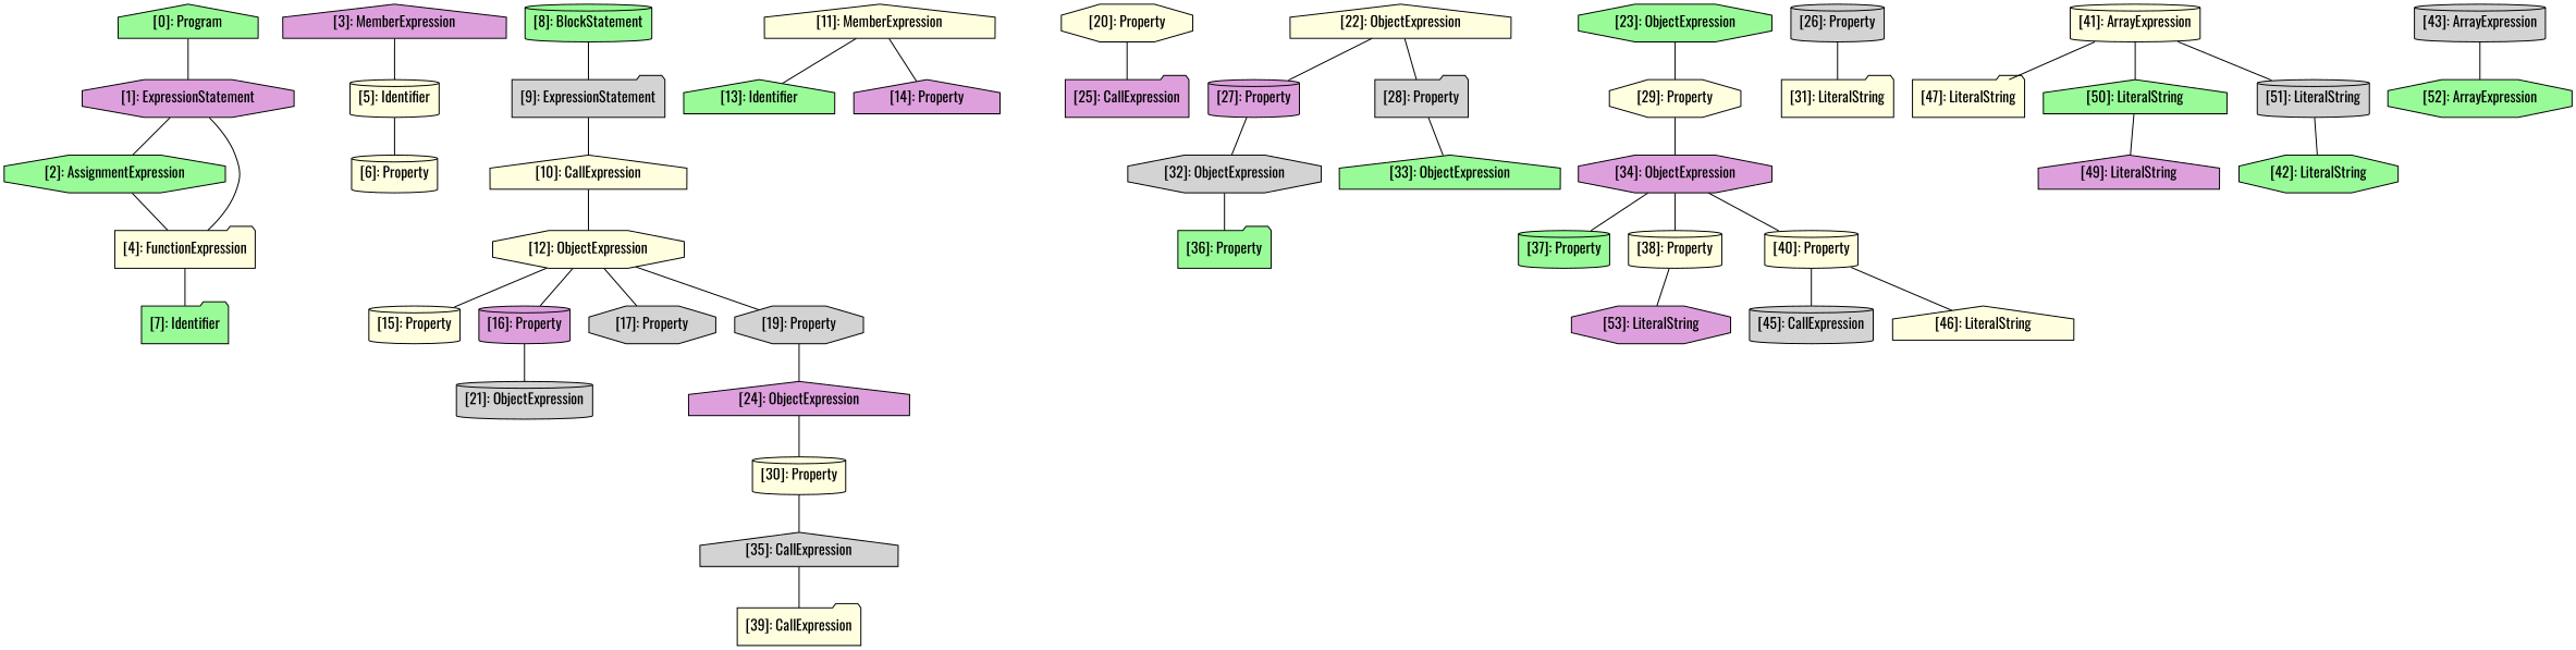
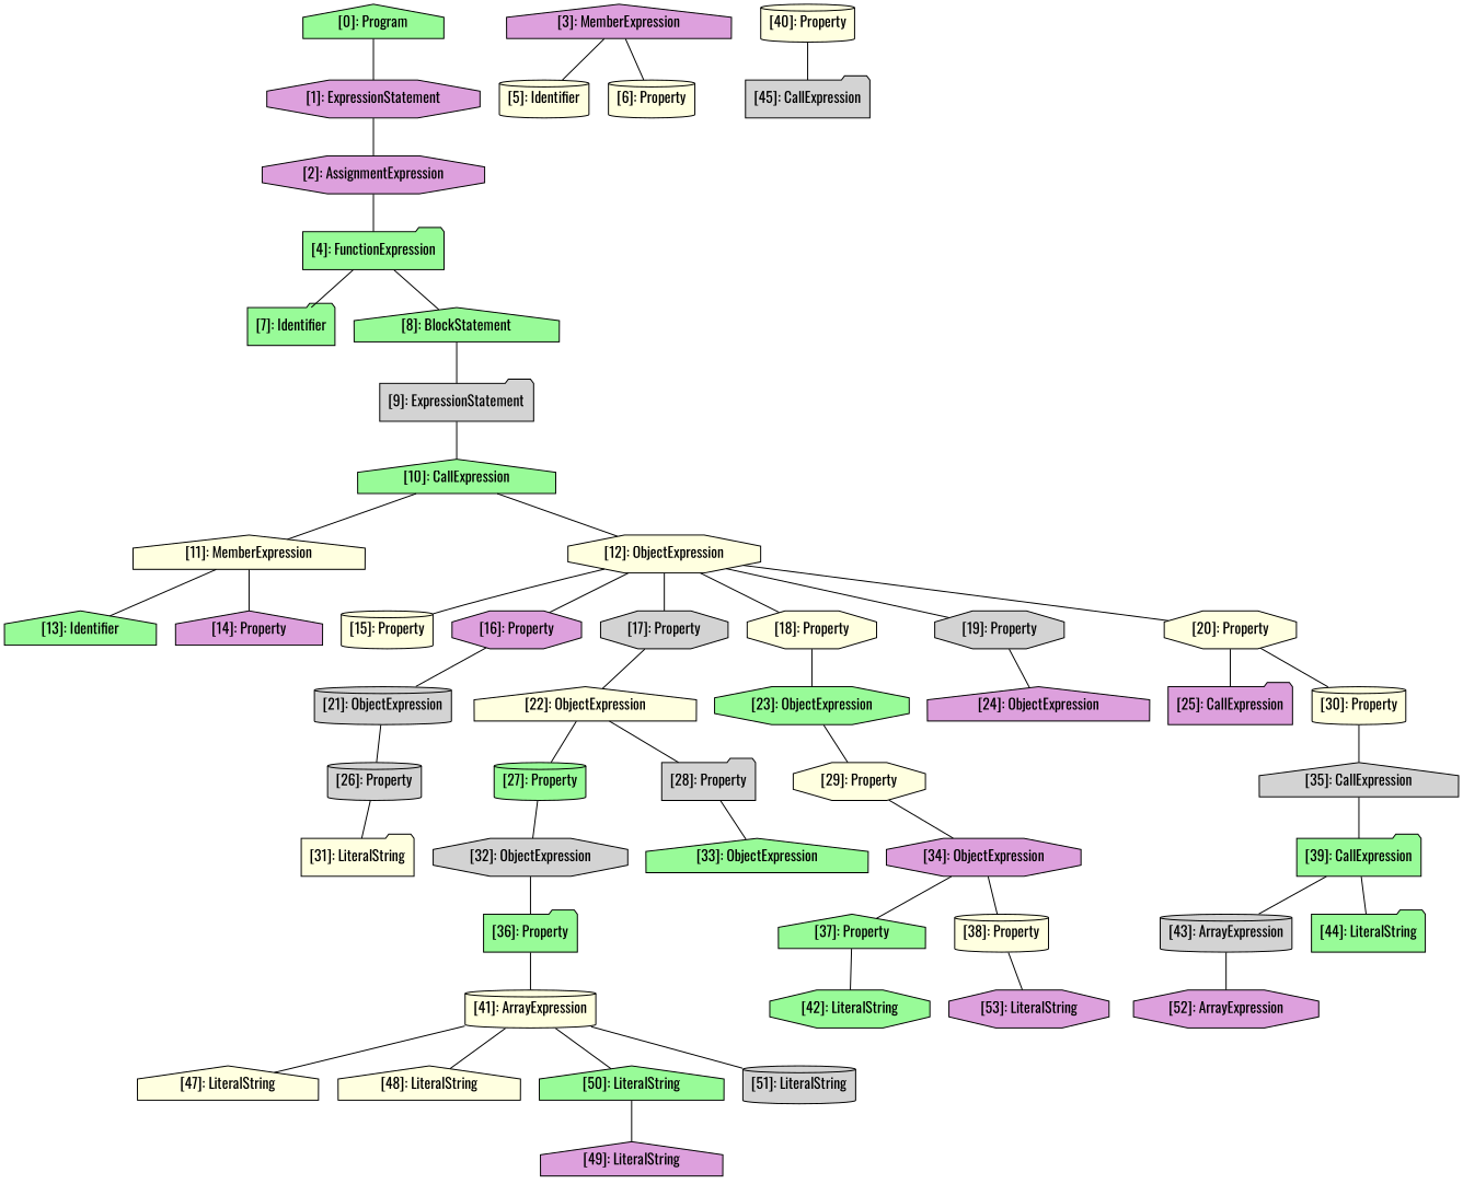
  graph {
    fontname=Oswald
    node [fillcolor=lightyellow fontname=Oswald shape=house style=filled]
    edge [fontname=Oswald]
    n1 [fillcolor=palegreen label="[0]: Program"]
    n2 [fillcolor=plum label="[1]: ExpressionStatement" shape=octagon]
-   n3 [fillcolor=palegreen label="[2]: AssignmentExpression" shape=octagon]
-   n4 [label="[4]: FunctionExpression" shape=folder]
+   n3 [fillcolor=plum label="[2]: AssignmentExpression" shape=octagon]
+   n4 [fillcolor=palegreen label="[4]: FunctionExpression" shape=folder]
    n5 [fillcolor=plum label="[3]: MemberExpression"]
    n6 [label="[5]: Identifier" shape=cylinder]
    n7 [label="[6]: Property" shape=cylinder]
    n8 [fillcolor=palegreen label="[7]: Identifier" shape=folder]
-   n9 [fillcolor=palegreen label="[8]: BlockStatement" shape=cylinder]
+   n9 [fillcolor=palegreen label="[8]: BlockStatement"]
    n10 [fillcolor=lightgrey label="[9]: ExpressionStatement" shape=folder]
-   n11 [label="[10]: CallExpression"]
+   n11 [fillcolor=palegreen label="[10]: CallExpression"]
    n12 [label="[11]: MemberExpression"]
    n13 [label="[12]: ObjectExpression" shape=octagon]
    n14 [fillcolor=palegreen label="[13]: Identifier"]
    n15 [fillcolor=plum label="[14]: Property"]
    n16 [label="[15]: Property" shape=cylinder]
-   n17 [fillcolor=plum label="[16]: Property" shape=cylinder]
+   n17 [fillcolor=plum label="[16]: Property" shape=octagon]
    n18 [fillcolor=lightgrey label="[17]: Property" shape=octagon]
+   n19 [label="[18]: Property" shape=octagon]
    n20 [fillcolor=lightgrey label="[19]: Property" shape=octagon]
    n21 [label="[20]: Property" shape=octagon]
    n22 [fillcolor=lightgrey label="[21]: ObjectExpression" shape=cylinder]
    n23 [label="[22]: ObjectExpression"]
    n24 [fillcolor=palegreen label="[23]: ObjectExpression" shape=octagon]
    n25 [fillcolor=plum label="[24]: ObjectExpression"]
    n26 [fillcolor=plum label="[25]: CallExpression" shape=folder]
    n27 [fillcolor=lightgrey label="[26]: Property" shape=cylinder]
-   n28 [fillcolor=plum label="[27]: Property" shape=cylinder]
+   n28 [fillcolor=palegreen label="[27]: Property" shape=cylinder]
    n29 [fillcolor=lightgrey label="[28]: Property" shape=folder]
    n30 [label="[29]: Property" shape=octagon]
    n31 [label="[30]: Property" shape=cylinder]
    n32 [label="[31]: LiteralString" shape=folder]
    n33 [fillcolor=lightgrey label="[32]: ObjectExpression" shape=octagon]
    n34 [fillcolor=palegreen label="[33]: ObjectExpression"]
    n35 [fillcolor=plum label="[34]: ObjectExpression" shape=octagon]
    n36 [fillcolor=lightgrey label="[35]: CallExpression"]
    n37 [fillcolor=palegreen label="[36]: Property" shape=folder]
-   n38 [fillcolor=palegreen label="[37]: Property" shape=cylinder]
+   n38 [fillcolor=palegreen label="[37]: Property"]
    n39 [label="[38]: Property" shape=cylinder]
    n40 [label="[40]: Property" shape=cylinder]
-   n41 [label="[39]: CallExpression" shape=folder]
+   n41 [fillcolor=palegreen label="[39]: CallExpression" shape=folder]
    n42 [label="[41]: ArrayExpression" shape=cylinder]
    n43 [fillcolor=palegreen label="[42]: LiteralString" shape=octagon]
    n44 [fillcolor=plum label="[53]: LiteralString" shape=octagon]
-   n45 [fillcolor=lightgrey label="[45]: CallExpression" shape=cylinder]
-   n46 [label="[46]: LiteralString"]
+   n45 [fillcolor=lightgrey label="[45]: CallExpression" shape=folder]
    n47 [fillcolor=lightgrey label="[43]: ArrayExpression" shape=cylinder]
-   n49 [label="[47]: LiteralString" shape=folder]
+   n48 [fillcolor=palegreen label="[44]: LiteralString" shape=folder]
+   n49 [label="[47]: LiteralString"]
+   n50 [label="[48]: LiteralString"]
    n51 [fillcolor=palegreen label="[50]: LiteralString"]
    n52 [fillcolor=lightgrey label="[51]: LiteralString" shape=cylinder]
-   n53 [fillcolor=palegreen label="[52]: ArrayExpression" shape=octagon]
+   n53 [fillcolor=plum label="[52]: ArrayExpression" shape=octagon]
    n54 [fillcolor=plum label="[49]: LiteralString"]
    n1 -- n2
    n2 -- n3
    n3 -- n4
    n4 -- n8
-   n4 -- n2
+   n4 -- n9
    n5 -- n6
-   n6 -- n7
+   n5 -- n7
    n9 -- n10
    n10 -- n11
+   n11 -- n12
    n11 -- n13
    n12 -- n14
    n12 -- n15
    n13 -- n16
    n13 -- n17
    n13 -- n18
+   n13 -- n19
    n13 -- n20
+   n13 -- n21
    n17 -- n22
+   n18 -- n23
+   n19 -- n24
    n20 -- n25
    n21 -- n26
+   n22 -- n27
    n23 -- n28
    n23 -- n29
    n24 -- n30
-   n25 -- n31
+   n21 -- n31
    n27 -- n32
    n28 -- n33
    n29 -- n34
    n30 -- n35
    n31 -- n36
    n33 -- n37
    n35 -- n38
    n35 -- n39
-   n35 -- n40
    n36 -- n41
-   n52 -- n43
+   n37 -- n42
+   n38 -- n43
    n39 -- n44
    n40 -- n45
-   n40 -- n46
+   n41 -- n47
+   n41 -- n48
    n42 -- n49
+   n42 -- n50
    n42 -- n51
    n42 -- n52
    n47 -- n53
    n51 -- n54
  }
